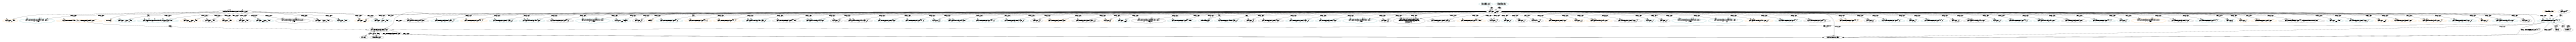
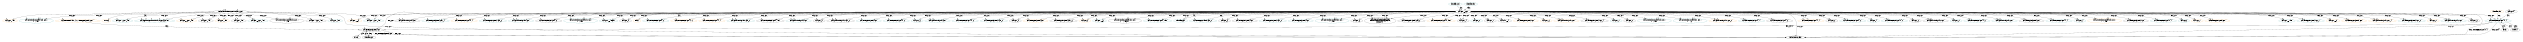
  digraph {
    node [color=teal]
    n1 [label="(Call,ND_TCHECK2(tptr[0], 4))"]
    n2 [color=black label="(Call,EXTRACT_32BITS(tptr))"]
    n3 [color=black label="(MethodReturn,RET)"]
    n4 [color=black label="(Block,)"]
    n5 [color=black label="(Literal,4)"]
    n6 [color=black label="(Block,)"]
    n7 [color=black label="(Identifier,tptr)"]
    n8 [color=black label="(Call,tptr = pptr)"]
    n9 [color=darkorange label="(Call,ND_TCHECK2(tptr[0], 4))"]
    n10 [color=black label="(Call,tptr+2)"]
    n11 [label="(Call,ND_TCHECK2(tptr[0], 8))"]
    n12 [label="(Call,tptr+4)"]
    n13 [label="(Call,ND_TCHECK2(tptr[0], 2))"]
    n14 [color=black label="(Call,tptr+6)"]
    n15 [color=black label="(Call,ipaddr_string(ndo, tptr))"]
    n16 [label="(Call,tptr+2)"]
    n17 [label="(Call,ND_TCHECK2(tptr[0], 3))"]
    n18 [label="(Call,ipaddr_string(ndo, tptr))"]
    n19 [color=black label="(Call,EXTRACT_32BITS(tptr))"]
    n20 [label="(Call,ND_TCHECK2(tptr[0], 4))"]
    n21 [label="(Call,tptr+4)"]
    n22 [color=darkorange label="(Call,print_unknown_data(ndo, tptr, \"\n\t      \", tlen))"]
    n23 [color=black label="(Call,EXTRACT_32BITS(tptr))"]
    n24 [label="(Call,ND_TCHECK2(tptr[0], 4))"]
    n25 [label="(Call,tptr-3)"]
    n26 [color=darkorange label="(Call,tptr+7)"]
    n27 [color=darkorange label="(Call,EXTRACT_16BITS(tptr))"]
-   n28 [color=black label="(Call,ND_TCHECK2(tptr[0], BGP_MP_NLRI_MINSIZE))"]
    n29 [label="(Call,tptr += tlen)"]
    n30 [label="(Call,EXTRACT_16BITS(tptr+1))"]
    n31 [color=darkorange label="(Call,tptr +=5)"]
    n32 [color=darkorange label="(Call,EXTRACT_32BITS(tptr))"]
    n33 [color=darkorange label="(Call,ipaddr_string(ndo, tptr+4))"]
    n34 [label="(Call,EXTRACT_32BITS(tptr+2))"]
    n35 [color=darkorange label="(Call,tptr+2)"]
    n36 [label="(Call,ipaddr_string(ndo, tptr))"]
    n37 [label="(Call,tptr < pptr + len)"]
    n38 [color=black label="(Call,tptr+3)"]
    n39 [color=black label="(Call,ipaddr_string(ndo, tptr))"]
    n40 [label="(Call,EXTRACT_32BITS(tptr+4))"]
    n41 [color=darkorange label="(Call,ND_TCHECK2(tptr[0], 4))"]
    n42 [label="(Call,EXTRACT_16BITS(tptr+6))"]
    n43 [label="(Call,ipaddr_string(ndo, tptr))"]
    n44 [color=black label="(Call,ND_TCHECK2(tptr[0], 5))"]
    n45 [label="(Call,print_unknown_data(ndo, tptr, \"\n\t    \", tlen))"]
    n46 [label="(Call,tptr += length)"]
    n47 [color=black label="(Call,tptr+2)"]
    n48 [color=darkorange label="(Block,)"]
    n49 [label="(Call,ND_TCHECK2(tptr[0], 8))"]
    n50 [color=darkorange label="(Call,ND_TCHECK2(tptr[0], 8))"]
    n51 [color=darkorange label="(Call,ND_TCHECK2(tptr[0], 4))"]
    n52 [label="(Call,ipaddr_string(ndo, tptr+2))"]
    n53 [color=black label="(Call,ND_TCHECK2(tptr[0], len))"]
    n54 [label="(Call,ipaddr_string(ndo, tptr))"]
    n55 [color=black label="(Call,tptr+2)"]
    n56 [color=black label="(Call,ipaddr_string(ndo, tptr+2))"]
    n57 [label="(Call,EXTRACT_16BITS(tptr))"]
    n58 [label="(Call,ND_TCHECK2(tptr[0], 8))"]
    n59 [label="(Call,tptr+6)"]
    n60 [label="(Call,ipaddr_string(ndo, tptr))"]
    n61 [label="(Call,ND_TCHECK2(tptr[0], 8))"]
    n62 [label="(Call,EXTRACT_32BITS(tptr+2))"]
    n63 [color=black label="(Call,tptr+2)"]
    n64 [color=darkorange label="(Call,EXTRACT_32BITS(tptr))"]
    n65 [color=black label="(Call,EXTRACT_16BITS(tptr+6))"]
    n66 [color=darkorange label="(Call,tptr+2)"]
    n67 [label="(Call,tptr +=6)"]
    n68 [color=black label="(Call,print_unknown_data(ndo, tptr,\"\n\t      \", length))"]
    n69 [label="(Call,ND_TCHECK2(tptr[0], tlen))"]
    n70 [label="(Identifier,pptr)"]
    n71 [color=darkorange label="(Call,tptr += 3)"]
    n72 [label="(Call,EXTRACT_24BITS(tptr+2))"]
    n73 [color=black label="(Call,tptr+6)"]
    n74 [color=black label="(Call,EXTRACT_16BITS(tptr))"]
    n75 [label="(Call,EXTRACT_16BITS(tptr+2))"]
    n76 [label="(Call,EXTRACT_32BITS(tptr))"]
    n77 [label="(Call,print_unknown_data(ndo, tptr, \"\n\t    \", tlen))"]
    n78 [color=black label="(Call,tptr+6)"]
    n79 [color=black label="(Call,tok2str(bgp_origin_values,\n\t\t\t\t\t\t\"Unknown Origin Typecode\",\n\t\t\t\t\t\ttptr[0]))"]
    n80 [color=black label="(Call,EXTRACT_16BITS(tptr+2))"]
    n81 [color=darkorange label="(Call,ND_TCHECK2(tptr[0], tlen))"]
    n82 [color=black label="(Call,tptr+4)"]
    n83 [label="(Call,tptr+2)"]
    n84 [color=black label="(Call,tptr+1)"]
    n85 [color=black label="(Call,ndo +=4)"]
    n86 [color=darkorange label="(Call,EXTRACT_16BITS(tptr))"]
    n87 [color=darkorange label="(Call,tptr+6)"]
    n88 [color=darkorange label="(Call,ipaddr_string(ndo, tptr))"]
    n89 [color=black label="(Call,EXTRACT_16BITS(tptr+4))"]
    n90 [label="(Call,tptr+1)"]
    n91 [color=black label="(Call,tptr+2)"]
    n92 [label="(Call,print_unknown_data(ndo, tptr, \"\n\t    \", tlen))"]
    n93 [label="(Call,print_unknown_data(ndo, tptr, \"\n\t      \", 8))"]
    n94 [color=darkorange label="(Call,ipaddr_string(ndo, tptr+2))"]
    n95 [label="(Call,ND_TCHECK2(tptr[0], 4))"]
    n96 [color=black label="(Call,ND_TCHECK2(tptr[0], 3))"]
    n97 [color=black label="(MethodParameterIn,const u_char *pptr)"]
    n98 [label="(Call,tptr < pptr + len)"]
    n99 [label="(Call,bgp_attr_get_as_size(ndo, atype, pptr, len))"]
    n100 [color=darkorange label="(Call,tptr = pptr + len)"]
    n101 [color=black label="(Call,pptr + len)"]
    n102 [color=darkorange label="(Call,pptr + len)"]
    n103 [color=black label="(Call,pptr + len)"]
    n104 [label="(Call,tptr = pptr + len)"]
    n105 [color=black label="(Call,print_unknown_data(ndo, pptr, \"\n\t    \", len))"]
    n106 [color=black label="(Call,tptr < pptr + len)"]
    n107 [label="(Call,pptr + len)"]
    n108 [color=darkorange label="(Call,pptr + len)"]
    n109 [label="(Call,print_unknown_data(ndo, pptr, \"\n\t    \", len))"]
    1000125 [color=darkorange]
    n111 [color=black label="(Call,tptr[0])"]
    n112 [color=darkorange label="(Identifier,ndo)"]
    n113 [color=darkorange label="(Call,ND_PRINT((ndo, \"%u\", EXTRACT_32BITS(tptr))))"]
    n114 [label="(Identifier,tptr)"]
    n115 [label="(Identifier,tlen)"]
    n1 -> n2 [label="DDG: tptr[0]"]
    n1 -> n3 [label="DDG: tptr[0]"]
    n1 -> n3 [label="DDG: ND_TCHECK2(tptr[0], 4)"]
    n1 -> n4 [label="AST: "]
    n1 -> n5 [label="CFG: "]
    n2 -> n3 [label="DDG: EXTRACT_32BITS(tptr)"]
    n2 -> n3 [label="DDG: tptr"]
    n2 -> n6 [label="AST: "]
    n2 -> n7 [label="CFG: "]
    n5 -> n1 [label="AST: "]
    n7 -> n2 [label="AST: "]
    n8 -> n1 [label="DDG: tptr"]
    n8 -> n2 [label="DDG: tptr"]
    n8 -> n3 [label="DDG: pptr"]
    n8 -> n3 [label="DDG: tptr"]
    n8 -> n9 [label="DDG: tptr"]
    n8 -> n10 [label="DDG: tptr"]
    n8 -> n11 [label="DDG: tptr"]
    n8 -> n12 [label="DDG: tptr"]
    n8 -> n13 [label="DDG: tptr"]
    n8 -> n14 [label="DDG: tptr"]
    n8 -> n15 [label="DDG: tptr"]
    n8 -> n16 [label="DDG: tptr"]
    n8 -> n17 [label="DDG: tptr"]
    n8 -> n18 [label="DDG: tptr"]
    n8 -> n19 [label="DDG: tptr"]
    n8 -> n20 [label="DDG: tptr"]
    n8 -> n21 [label="DDG: tptr"]
    n8 -> n22 [label="DDG: tptr"]
    n8 -> n23 [label="DDG: tptr"]
    n8 -> n24 [label="DDG: tptr"]
    n8 -> n25 [label="DDG: tptr"]
    n8 -> n26 [label="DDG: tptr"]
    n8 -> n27 [label="DDG: tptr"]
-   n8 -> n28 [label="DDG: tptr"]
    n8 -> n29 [label="DDG: tptr"]
    n8 -> n30 [label="DDG: tptr"]
    n8 -> n31 [label="CFG: tptr"]
    n8 -> n32 [label="DDG: tptr"]
    n8 -> n33 [label="DDG: tptr"]
    n8 -> n34 [label="DDG: tptr"]
    n8 -> n35 [label="DDG: tptr"]
    n8 -> n36 [label="DDG: tptr"]
    n8 -> n37 [label="DDG: tptr"]
    n8 -> n38 [label="DDG: tptr"]
    n8 -> n39 [label="DDG: tptr"]
    n8 -> n40 [label="DDG: tptr"]
    n8 -> n41 [label="DDG: tptr"]
    n8 -> n42 [label="DDG: tptr"]
    n8 -> n43 [label="DDG: tptr"]
    n8 -> n44 [label="DDG: tptr"]
    n8 -> n45 [label="DDG: tptr"]
    n8 -> n46 [label="DDG: tptr"]
    n8 -> n47 [label="DDG: tptr"]
    n8 -> n48 [label="AST: "]
    n8 -> n49 [label="DDG: tptr"]
    n8 -> n50 [label="DDG: tptr"]
    n8 -> n51 [label="DDG: tptr"]
    n8 -> n52 [label="DDG: tptr"]
    n8 -> n53 [label="DDG: tptr"]
    n8 -> n54 [label="DDG: tptr"]
    n8 -> n55 [label="DDG: tptr"]
    n8 -> n56 [label="DDG: tptr"]
    n8 -> n57 [label="DDG: tptr"]
    n8 -> n58 [label="DDG: tptr"]
    n8 -> n59 [label="DDG: tptr"]
    n8 -> n60 [label="DDG: tptr"]
    n8 -> n61 [label="DDG: tptr"]
    n8 -> n62 [label="DDG: tptr"]
    n8 -> n63 [label="DDG: tptr"]
    n8 -> n64 [label="DDG: tptr"]
    n8 -> n65 [label="DDG: tptr"]
    n8 -> n66 [label="DDG: tptr"]
    n8 -> n67 [label="DDG: tptr"]
    n8 -> n68 [label="DDG: tptr"]
    n8 -> n69 [label="DDG: tptr"]
    n8 -> n70 [label="CFG: "]
    n8 -> n71 [label="DDG: tptr"]
    n8 -> n72 [label="DDG: tptr"]
    n8 -> n73 [label="DDG: tptr"]
    n8 -> n74 [label="DDG: tptr"]
    n8 -> n75 [label="DDG: tptr"]
    n8 -> n76 [label="DDG: tptr"]
    n8 -> n77 [label="DDG: tptr"]
    n8 -> n78 [label="DDG: tptr"]
    n8 -> n79 [label="DDG: tptr"]
    n8 -> n80 [label="DDG: tptr"]
    n8 -> n81 [label="DDG: tptr"]
    n8 -> n82 [label="DDG: tptr"]
    n8 -> n83 [label="DDG: tptr"]
    n8 -> n84 [label="DDG: tptr"]
    n8 -> n85 [label="DDG: tptr"]
    n8 -> n86 [label="DDG: tptr"]
    n8 -> n87 [label="DDG: tptr"]
    n8 -> n88 [label="DDG: tptr"]
    n8 -> n89 [label="DDG: pptr"]
    n8 -> n90 [label="DDG: tptr"]
    n8 -> n91 [label="DDG: tptr"]
    n8 -> n92 [label="DDG: tptr"]
    n8 -> n93 [label="DDG: tptr"]
    n8 -> n94 [label="DDG: tptr"]
    n8 -> n95 [label="DDG: tptr"]
    n8 -> n96 [label="DDG: tptr"]
    n70 -> n8 [label="AST: "]
-   n97 -> n71 [label="DDG: pptr"]
+   n97 -> n3 [label="DDG: pptr"]
    n97 -> n37 [label="DDG: pptr"]
    n97 -> n98 [label="DDG: pptr"]
    n97 -> n99 [label="DDG: tptr"]
    n97 -> n100 [label="DDG: pptr"]
    n97 -> n101 [label="DDG: pptr"]
    n97 -> n102 [label="DDG: pptr"]
    n97 -> n103 [label="DDG: pptr"]
    n97 -> n104 [label="DDG: pptr"]
    n97 -> n105 [label="DDG: pptr"]
    n97 -> n106 [label="DDG: pptr"]
    n97 -> n107 [label="DDG: pptr"]
    n97 -> n108 [label="DDG: pptr"]
    n97 -> n109 [label="DDG: pptr"]
    n97 -> 1000125 [label="AST: "]
    n111 -> n1 [label="AST: "]
    n112 -> n1 [label="CFG: "]
    n113 -> n2 [label="CFG: "]
    n114 -> n8 [label="AST: "]
    n115 -> n8 [label="CFG: "]
  }
